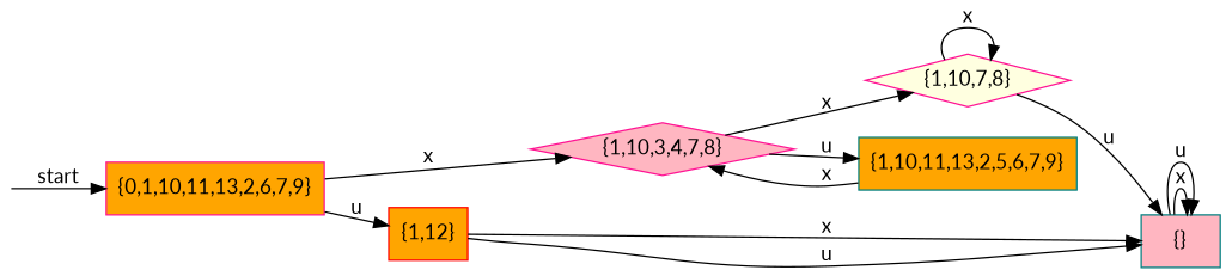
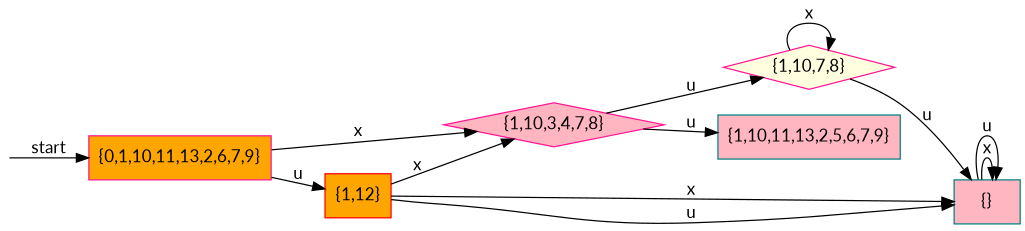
  digraph {
    fontname=Lato
    rankdir=LR
    node [fontname=Lato shape=box style=filled color=deeppink fillcolor=orange]
    edge [fontname=Lato]
    __start [shape=point style=invis color="" fillcolor=""]
    "{0,1,10,11,13,2,6,7,9}"
    "{1,10,3,4,7,8}" [fillcolor=lightpink shape=diamond]
    "{1,12}" [color=red]
    "{1,10,7,8}" [fillcolor=lightyellow shape=diamond]
-   "{1,10,11,13,2,5,6,7,9}" [color=teal]
+   "{1,10,11,13,2,5,6,7,9}" [color=teal fillcolor=lightpink]
    "{}" [color=teal fillcolor=lightpink]
    __start -> "{0,1,10,11,13,2,6,7,9}" [label=start]
    "{0,1,10,11,13,2,6,7,9}" -> "{1,10,3,4,7,8}" [label=x]
    "{0,1,10,11,13,2,6,7,9}" -> "{1,12}" [label=u]
-   "{1,10,3,4,7,8}" -> "{1,10,7,8}" [label=x]
+   "{1,10,3,4,7,8}" -> "{1,10,7,8}" [label=u]
    "{1,10,3,4,7,8}" -> "{1,10,11,13,2,5,6,7,9}" [label=u]
    "{1,12}" -> "{}" [label=x]
    "{1,12}" -> "{}" [label=u]
    "{1,10,7,8}" -> "{1,10,7,8}" [label=x]
    "{1,10,7,8}" -> "{}" [label=u]
-   "{1,10,11,13,2,5,6,7,9}" -> "{1,10,3,4,7,8}" [label=x]
+   "{1,12}" -> "{1,10,3,4,7,8}" [label=x]
    "{}" -> "{}" [label=x]
    "{}" -> "{}" [label=u]
  }
